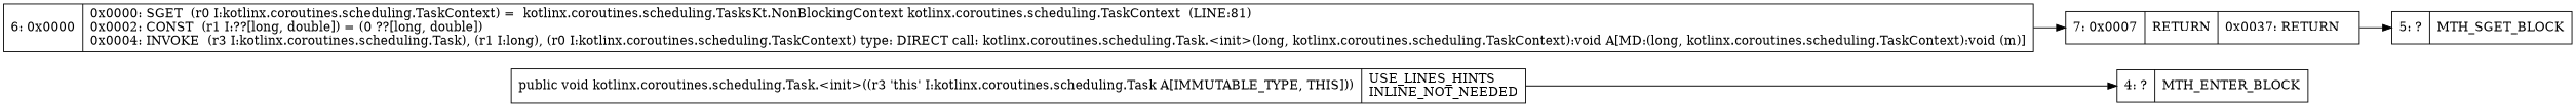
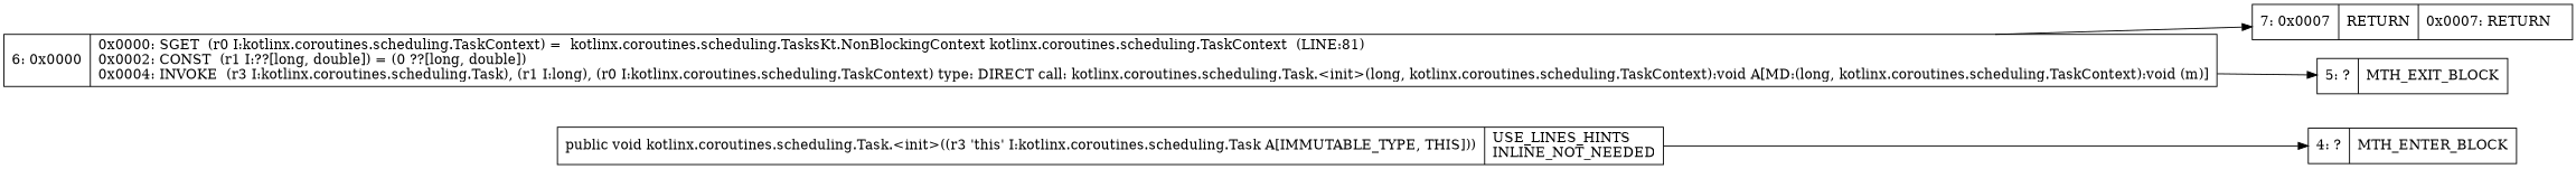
  digraph {
    rankdir=LR
    node [shape=record]
    n1 [label="{4\:\ ?|MTH_ENTER_BLOCK\l}"]
    n2 [label="{6\:\ 0x0000|0x0000: SGET  (r0 I:kotlinx.coroutines.scheduling.TaskContext) =  kotlinx.coroutines.scheduling.TasksKt.NonBlockingContext kotlinx.coroutines.scheduling.TaskContext  (LINE:81)\l0x0002: CONST  (r1 I:??[long, double]) = (0 ??[long, double]) \l0x0004: INVOKE  (r3 I:kotlinx.coroutines.scheduling.Task), (r1 I:long), (r0 I:kotlinx.coroutines.scheduling.TaskContext) type: DIRECT call: kotlinx.coroutines.scheduling.Task.\<init\>(long, kotlinx.coroutines.scheduling.TaskContext):void A[MD:(long, kotlinx.coroutines.scheduling.TaskContext):void (m)]\l}"]
-   n3 [label="{7\:\ 0x0007|RETURN\l|0x0037: RETURN   \l}"]
-   n4 [label="{5\:\ ?|MTH_SGET_BLOCK\l}"]
+   n3 [label="{7\:\ 0x0007|RETURN\l|0x0007: RETURN   \l}"]
+   n4 [label="{5\:\ ?|MTH_EXIT_BLOCK\l}"]
    n5 [label="{public void kotlinx.coroutines.scheduling.Task.\<init\>((r3 'this' I:kotlinx.coroutines.scheduling.Task A[IMMUTABLE_TYPE, THIS]))  | USE_LINES_HINTS\lINLINE_NOT_NEEDED\l}"]
    n2 -> n3
-   n3 -> n4
+   n2 -> n4
    n5 -> n1
  }
